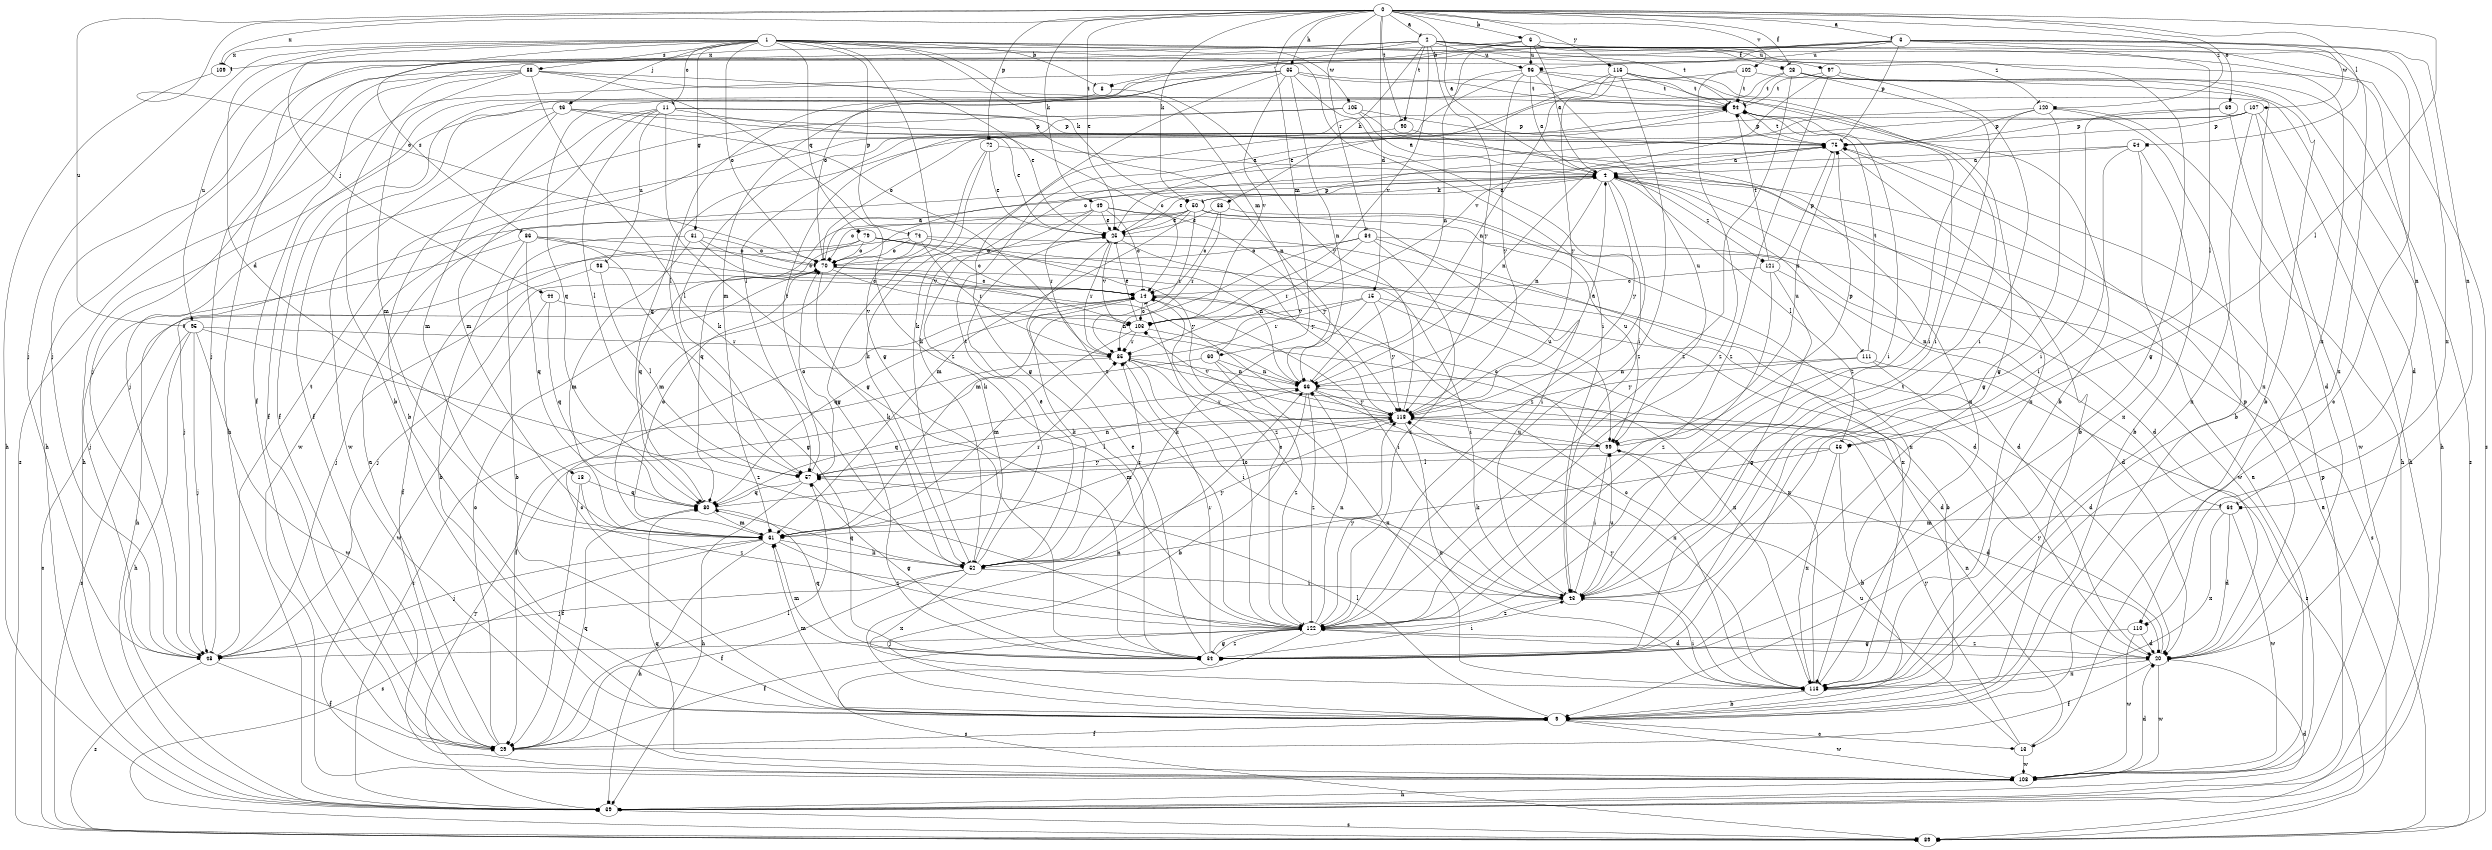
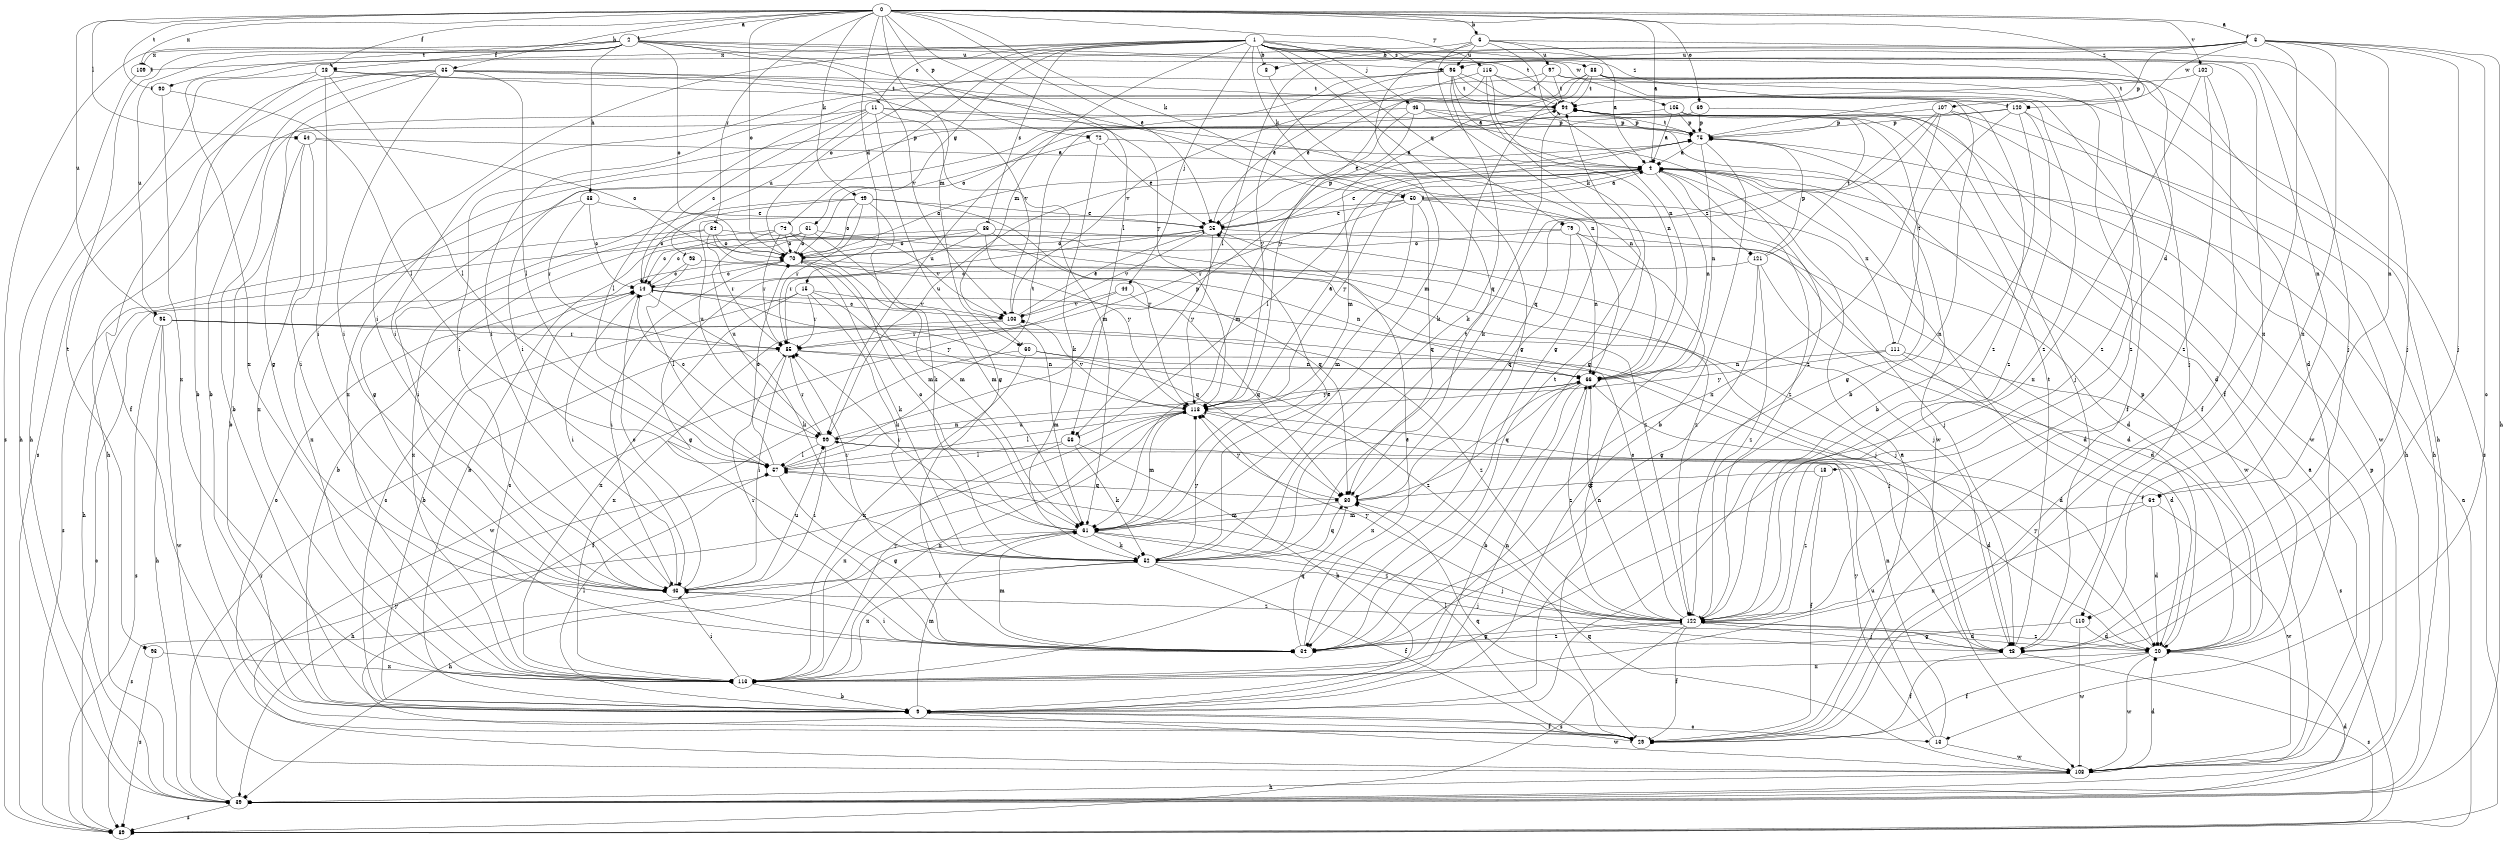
  strict digraph {
    edge [arrowhead=tee]
    0
    2
    3
    4
    6
    15
    25
    28
    35
    49
    50
    54
    56
    60
    69
    70
    72
    84
    90
    95
    102
    109
    116
    120
    38
    89
+   93
    94
    96
    103
    110
    118
    48
    64
    13
    29
    39
    61
    75
    107
    66
    108
    111
    121
    122
    8
    34
    97
    113
    9
    52
    85
    20
    43
    57
    14
    80
    99
    1
    11
    18
    31
    44
    46
    74
    79
    86
    88
    105
    98
    0 -> 2 [label=a]
    0 -> 3 [label=a]
    0 -> 4 [label=a]
    0 -> 6 [arrowhead=diamond label=b]
    0 -> 15 [arrowhead=diamond label=d]
    0 -> 25 [arrowhead=box label=e]
    0 -> 28 [label=f]
    0 -> 35 [arrowhead=diamond label=h]
    0 -> 49 [arrowhead=diamond label=k]
    0 -> 50 [arrowhead=box label=k]
    0 -> 54 [arrowhead=box label=l]
    0 -> 56 [arrowhead=box label=l]
    0 -> 60 [arrowhead=diamond label=m]
    0 -> 69 [arrowhead=diamond label=o]
    0 -> 70 [arrowhead=diamond label=o]
    0 -> 72 [arrowhead=box label=p]
    0 -> 84 [label=r]
    0 -> 90 [label=t]
    0 -> 95 [label=u]
    0 -> 102 [arrowhead=diamond label=v]
    0 -> 109 [label=x]
    0 -> 116 [arrowhead=diamond label=y]
    0 -> 120 [arrowhead=box label=z]
    2 -> 28 [arrowhead=box label=f]
    2 -> 70 [label=o]
    2 -> 90 [arrowhead=diamond label=t]
    2 -> 95 [arrowhead=diamond label=u]
    2 -> 109 [label=x]
    2 -> 38 [arrowhead=diamond label=h]
    2 -> 89 [arrowhead=box label=s]
+   2 -> 93 [arrowhead=box label=t]
    2 -> 94 [label=t]
    2 -> 96 [arrowhead=diamond label=u]
    2 -> 103 [arrowhead=diamond label=v]
    2 -> 110 [arrowhead=box label=x]
    2 -> 118 [arrowhead=diamond label=y]
    3 -> 56 [arrowhead=diamond label=l]
    3 -> 96 [arrowhead=box label=u]
    3 -> 110 [arrowhead=box label=x]
    3 -> 48 [arrowhead=box label=j]
    3 -> 64 [arrowhead=box label=n]
    3 -> 13 [arrowhead=diamond label=c]
    3 -> 29 [arrowhead=box label=f]
    3 -> 39 [arrowhead=diamond label=h]
    3 -> 61 [arrowhead=box label=m]
    3 -> 75 [label=p]
    3 -> 107 [arrowhead=diamond label=w]
    4 -> 25 [label=e]
    4 -> 50 [label=k]
    4 -> 56 [label=l]
    4 -> 118 [arrowhead=box label=y]
    4 -> 64 [label=n]
    4 -> 66 [label=n]
    4 -> 108 [arrowhead=box label=w]
    4 -> 111 [label=x]
    4 -> 121 [arrowhead=box label=z]
    4 -> 122 [label=z]
    6 -> 4 [arrowhead=diamond label=a]
    6 -> 96 [arrowhead=diamond label=u]
    6 -> 48 [label=j]
    6 -> 66 [label=n]
    6 -> 8 [arrowhead=box label=b]
    6 -> 34 [arrowhead=diamond label=g]
    6 -> 97 [arrowhead=diamond label=u]
    6 -> 113 [label=x]
    15 -> 103 [arrowhead=box label=v]
    15 -> 118 [arrowhead=box label=y]
    15 -> 113 [label=x]
    15 -> 9 [arrowhead=diamond label=b]
    15 -> 52 [arrowhead=diamond label=k]
    15 -> 85 [label=r]
    25 -> 70 [label=o]
    25 -> 103 [arrowhead=diamond label=v]
    25 -> 118 [arrowhead=diamond label=y]
    25 -> 75 [arrowhead=box label=p]
    25 -> 85 [label=r]
    25 -> 20 [arrowhead=diamond label=d]
    28 -> 94 [label=t]
    28 -> 39 [arrowhead=diamond label=h]
    28 -> 122 [arrowhead=diamond label=z]
    28 -> 9 [arrowhead=box label=b]
    28 -> 43 [arrowhead=diamond label=i]
    28 -> 57 [arrowhead=box label=l]
    35 -> 89 [arrowhead=diamond label=s]
    35 -> 94 [arrowhead=diamond label=t]
    35 -> 103 [label=v]
    35 -> 29 [arrowhead=diamond label=f]
    35 -> 66 [arrowhead=box label=n]
    35 -> 34 [arrowhead=box label=g]
    35 -> 9 [arrowhead=diamond label=b]
    35 -> 43 [arrowhead=box label=i]
    35 -> 57 [label=l]
    49 -> 25 [arrowhead=diamond label=e]
    49 -> 70 [arrowhead=box label=o]
    49 -> 118 [arrowhead=diamond label=y]
    49 -> 52 [label=k]
    49 -> 85 [arrowhead=box label=r]
    49 -> 43 [label=i]
    49 -> 14 [label=c]
    50 -> 4 [arrowhead=box label=a]
    50 -> 25 [arrowhead=box label=e]
    50 -> 48 [arrowhead=box label=j]
    50 -> 61 [arrowhead=diamond label=m]
    50 -> 85 [arrowhead=diamond label=r]
    50 -> 20 [label=d]
    50 -> 80 [arrowhead=diamond label=q]
    50 -> 99 [arrowhead=box label=u]
    54 -> 4 [arrowhead=box label=a]
    54 -> 70 [arrowhead=diamond label=o]
    54 -> 113 [label=x]
    54 -> 9 [label=b]
    54 -> 43 [label=i]
    56 -> 113 [label=x]
    56 -> 9 [arrowhead=box label=b]
    56 -> 52 [arrowhead=box label=k]
    56 -> 57 [arrowhead=box label=l]
    60 -> 29 [arrowhead=box label=f]
    60 -> 66 [label=n]
    60 -> 122 [label=z]
    60 -> 113 [label=x]
    69 -> 75 [arrowhead=diamond label=p]
    69 -> 20 [arrowhead=diamond label=d]
    69 -> 43 [arrowhead=box label=i]
    70 -> 4 [arrowhead=diamond label=a]
    70 -> 48 [label=j]
    70 -> 66 [arrowhead=box label=n]
    70 -> 52 [arrowhead=box label=k]
    70 -> 43 [arrowhead=diamond label=i]
    70 -> 14 [arrowhead=diamond label=c]
    72 -> 4 [arrowhead=box label=a]
    72 -> 25 [arrowhead=diamond label=e]
    72 -> 34 [arrowhead=diamond label=g]
    72 -> 52 [arrowhead=diamond label=k]
    84 -> 70 [arrowhead=box label=o]
    84 -> 89 [arrowhead=diamond label=s]
    84 -> 61 [arrowhead=box label=m]
    84 -> 122 [arrowhead=diamond label=z]
    84 -> 113 [arrowhead=diamond label=x]
    84 -> 85 [arrowhead=box label=r]
    90 -> 113 [label=x]
    90 -> 57 [arrowhead=box label=l]
    95 -> 89 [arrowhead=diamond label=s]
    95 -> 48 [arrowhead=diamond label=j]
    95 -> 39 [arrowhead=diamond label=h]
    95 -> 108 [arrowhead=diamond label=w]
    95 -> 122 [label=z]
    95 -> 85 [arrowhead=diamond label=r]
    102 -> 94 [arrowhead=box label=t]
    102 -> 29 [arrowhead=box label=f]
    102 -> 122 [arrowhead=diamond label=z]
    102 -> 113 [arrowhead=diamond label=x]
    109 -> 39 [label=h]
    116 -> 25 [label=e]
    116 -> 94 [label=t]
    116 -> 118 [label=y]
    116 -> 66 [label=n]
-   116 -> 122 [label=z]
+   96 -> 122 [label=z]
    116 -> 34 [label=g]
    116 -> 20 [label=d]
    120 -> 70 [label=o]
    120 -> 39 [arrowhead=diamond label=h]
    120 -> 75 [label=p]
    120 -> 122 [label=z]
    120 -> 34 [arrowhead=box label=g]
    120 -> 9 [arrowhead=diamond label=b]
    38 -> 25 [label=e]
    38 -> 113 [arrowhead=diamond label=x]
    38 -> 85 [arrowhead=box label=r]
    38 -> 14 [arrowhead=box label=c]
    89 -> 4 [arrowhead=box label=a]
    89 -> 14 [arrowhead=diamond label=c]
+   93 -> 89 [arrowhead=box label=s]
+   93 -> 113 [arrowhead=box label=x]
    94 -> 75 [arrowhead=diamond label=p]
    94 -> 43 [label=i]
    96 -> 4 [label=a]
    96 -> 94 [label=t]
    96 -> 118 [arrowhead=box label=y]
    96 -> 29 [arrowhead=box label=f]
    96 -> 52 [label=k]
    96 -> 43 [arrowhead=box label=i]
    96 -> 99 [arrowhead=diamond label=u]
    103 -> 25 [label=e]
    103 -> 61 [arrowhead=diamond label=m]
    103 -> 113 [arrowhead=box label=x]
    103 -> 85 [arrowhead=box label=r]
    110 -> 108 [label=w]
    110 -> 34 [arrowhead=box label=g]
    110 -> 20 [arrowhead=diamond label=d]
    118 -> 4 [arrowhead=diamond label=a]
    118 -> 103 [arrowhead=box label=v]
    118 -> 61 [arrowhead=diamond label=m]
    118 -> 113 [label=x]
    118 -> 57 [label=l]
    118 -> 99 [arrowhead=diamond label=u]
    48 -> 89 [label=s]
    48 -> 94 [arrowhead=diamond label=t]
    48 -> 29 [label=f]
    64 -> 61 [arrowhead=diamond label=m]
    64 -> 108 [arrowhead=box label=w]
    64 -> 113 [arrowhead=box label=x]
    64 -> 20 [arrowhead=box label=d]
    13 -> 118 [label=y]
    13 -> 66 [label=n]
    13 -> 108 [arrowhead=diamond label=w]
    13 -> 99 [arrowhead=diamond label=u]
    29 -> 4 [label=a]
    29 -> 70 [arrowhead=box label=o]
    29 -> 57 [arrowhead=box label=l]
    29 -> 80 [arrowhead=box label=q]
    39 -> 89 [arrowhead=diamond label=s]
    39 -> 118 [label=y]
    39 -> 75 [arrowhead=diamond label=p]
    39 -> 85 [label=r]
    39 -> 20 [label=d]
    61 -> 70 [label=o]
    61 -> 89 [arrowhead=box label=s]
    61 -> 48 [arrowhead=diamond label=j]
    61 -> 39 [arrowhead=box label=h]
    61 -> 122 [label=z]
    61 -> 52 [label=k]
    61 -> 85 [arrowhead=box label=r]
    75 -> 4 [arrowhead=box label=a]
    75 -> 94 [arrowhead=box label=t]
    75 -> 66 [arrowhead=box label=n]
    75 -> 9 [arrowhead=diamond label=b]
    75 -> 99 [arrowhead=box label=u]
    107 -> 39 [arrowhead=diamond label=h]
    107 -> 75 [arrowhead=diamond label=p]
    107 -> 108 [arrowhead=diamond label=w]
    107 -> 113 [arrowhead=diamond label=x]
    107 -> 52 [label=k]
    107 -> 80 [arrowhead=diamond label=q]
    66 -> 118 [label=y]
    66 -> 122 [label=z]
    66 -> 113 [arrowhead=diamond label=x]
    66 -> 9 [arrowhead=box label=b]
    66 -> 80 [label=q]
    108 -> 4 [arrowhead=diamond label=a]
    108 -> 39 [arrowhead=box label=h]
    108 -> 20 [arrowhead=box label=d]
    108 -> 80 [arrowhead=box label=q]
    111 -> 89 [arrowhead=box label=s]
    111 -> 94 [label=t]
    111 -> 118 [arrowhead=box label=y]
    111 -> 66 [arrowhead=diamond label=n]
    111 -> 20 [arrowhead=diamond label=d]
    121 -> 94 [arrowhead=box label=t]
    121 -> 75 [label=p]
    121 -> 122 [label=z]
    121 -> 34 [arrowhead=diamond label=g]
    121 -> 20 [arrowhead=box label=d]
    121 -> 14 [label=c]
    122 -> 89 [arrowhead=box label=s]
    122 -> 118 [arrowhead=diamond label=y]
    122 -> 48 [label=j]
    122 -> 29 [label=f]
    122 -> 66 [arrowhead=box label=n]
    122 -> 34 [label=g]
    122 -> 20 [arrowhead=box label=d]
    122 -> 14 [label=c]
-   8 -> 118 [label=y]
    8 -> 80 [arrowhead=diamond label=q]
    34 -> 25 [label=e]
    34 -> 94 [arrowhead=diamond label=t]
    34 -> 61 [arrowhead=box label=m]
    34 -> 122 [label=z]
    34 -> 85 [label=r]
    34 -> 43 [arrowhead=diamond label=i]
    34 -> 80 [label=q]
    97 -> 89 [label=s]
    97 -> 94 [label=t]
    97 -> 103 [label=v]
    97 -> 122 [arrowhead=box label=z]
    97 -> 43 [label=i]
    113 -> 118 [arrowhead=box label=y]
    113 -> 9 [arrowhead=diamond label=b]
    113 -> 43 [label=i]
    113 -> 14 [arrowhead=diamond label=c]
    9 -> 13 [arrowhead=diamond label=c]
    9 -> 29 [label=f]
    9 -> 61 [arrowhead=diamond label=m]
    9 -> 66 [arrowhead=diamond label=n]
    9 -> 108 [arrowhead=box label=w]
    9 -> 57 [arrowhead=box label=l]
    9 -> 14 [arrowhead=box label=c]
    52 -> 25 [arrowhead=box label=e]
    52 -> 94 [label=t]
    52 -> 118 [arrowhead=box label=y]
    52 -> 48 [arrowhead=box label=j]
    52 -> 29 [label=f]
    52 -> 113 [arrowhead=box label=x]
    52 -> 85 [arrowhead=box label=r]
    52 -> 43 [arrowhead=diamond label=i]
    52 -> 80 [arrowhead=diamond label=q]
    85 -> 66 [arrowhead=box label=n]
    85 -> 20 [arrowhead=box label=d]
    85 -> 43 [label=i]
    20 -> 118 [label=y]
    20 -> 29 [label=f]
    20 -> 75 [arrowhead=diamond label=p]
    20 -> 108 [arrowhead=box label=w]
    20 -> 122 [arrowhead=diamond label=z]
    20 -> 113 [label=x]
    43 -> 122 [label=z]
    43 -> 14 [arrowhead=box label=c]
    43 -> 99 [arrowhead=box label=u]
    57 -> 70 [arrowhead=box label=o]
    57 -> 94 [arrowhead=diamond label=t]
    57 -> 39 [arrowhead=diamond label=h]
    57 -> 66 [arrowhead=box label=n]
    57 -> 34 [arrowhead=diamond label=g]
    57 -> 80 [arrowhead=box label=q]
    14 -> 103 [arrowhead=diamond label=c]
    14 -> 52 [arrowhead=diamond label=k]
    14 -> 43 [label=i]
    14 -> 80 [arrowhead=box label=q]
    80 -> 118 [arrowhead=box label=y]
    80 -> 61 [arrowhead=diamond label=m]
    99 -> 75 [arrowhead=box label=p]
    99 -> 85 [label=r]
    99 -> 20 [arrowhead=box label=d]
    99 -> 43 [label=i]
    99 -> 57 [arrowhead=box label=l]
    99 -> 14 [label=c]
    1 -> 50 [label=k]
    1 -> 60 [label=m]
    1 -> 70 [label=o]
    1 -> 109 [label=x]
    1 -> 120 [label=z]
    1 -> 48 [arrowhead=box label=j]
    1 -> 64 [label=n]
    1 -> 8 [label=b]
    1 -> 34 [arrowhead=box label=g]
    1 -> 43 [arrowhead=diamond label=i]
    1 -> 11 [label=c]
    1 -> 18 [arrowhead=diamond label=d]
    1 -> 31 [arrowhead=diamond label=g]
    1 -> 44 [arrowhead=diamond label=j]
    1 -> 46 [arrowhead=diamond label=j]
    1 -> 74 [label=p]
    1 -> 79 [arrowhead=box label=q]
    1 -> 86 [label=s]
    1 -> 88 [arrowhead=diamond label=s]
    1 -> 105 [arrowhead=diamond label=w]
    11 -> 61 [arrowhead=diamond label=m]
    11 -> 75 [label=p]
    11 -> 66 [label=n]
    11 -> 34 [arrowhead=box label=g]
    11 -> 9 [arrowhead=diamond label=b]
    11 -> 57 [arrowhead=box label=l]
    11 -> 14 [arrowhead=diamond label=c]
    11 -> 98 [label=u]
    18 -> 29 [arrowhead=box label=f]
    18 -> 122 [label=z]
    18 -> 80 [label=q]
    31 -> 70 [label=o]
    31 -> 103 [arrowhead=diamond label=v]
    31 -> 61 [arrowhead=box label=m]
    31 -> 9 [label=b]
    31 -> 14 [arrowhead=diamond label=c]
    44 -> 103 [label=v]
    44 -> 108 [arrowhead=box label=w]
    44 -> 80 [arrowhead=box label=q]
    46 -> 25 [label=e]
    46 -> 39 [label=h]
    46 -> 61 [arrowhead=box label=m]
    46 -> 75 [arrowhead=box label=p]
    46 -> 108 [arrowhead=diamond label=w]
    46 -> 122 [label=z]
    74 -> 70 [arrowhead=diamond label=o]
    74 -> 39 [arrowhead=box label=h]
    74 -> 61 [arrowhead=diamond label=m]
    74 -> 122 [arrowhead=box label=z]
    74 -> 85 [arrowhead=diamond label=r]
    74 -> 99 [arrowhead=diamond label=u]
    79 -> 70 [arrowhead=diamond label=o]
    79 -> 29 [label=f]
    79 -> 66 [arrowhead=diamond label=n]
    79 -> 20 [label=d]
    79 -> 14 [arrowhead=diamond label=c]
    79 -> 80 [label=q]
    86 -> 70 [label=o]
    86 -> 118 [arrowhead=diamond label=y]
    86 -> 48 [label=j]
    86 -> 34 [label=g]
    86 -> 9 [arrowhead=diamond label=b]
    86 -> 80 [arrowhead=box label=q]
    88 -> 25 [arrowhead=box label=e]
    88 -> 94 [label=t]
    88 -> 48 [label=j]
    88 -> 39 [arrowhead=box label=h]
    88 -> 61 [label=m]
    88 -> 122 [arrowhead=box label=z]
    88 -> 9 [arrowhead=diamond label=b]
    88 -> 52 [arrowhead=diamond label=k]
    105 -> 4 [arrowhead=box label=a]
    105 -> 48 [arrowhead=diamond label=j]
    105 -> 75 [arrowhead=diamond label=p]
    105 -> 108 [arrowhead=box label=w]
    105 -> 113 [arrowhead=diamond label=x]
    98 -> 48 [arrowhead=box label=j]
    98 -> 57 [arrowhead=diamond label=l]
    98 -> 14 [label=c]
  }
